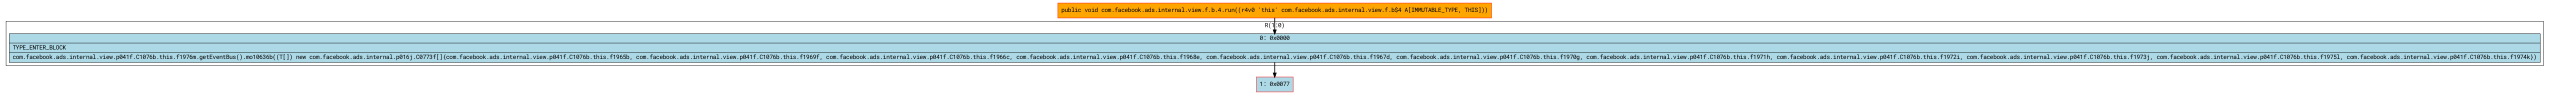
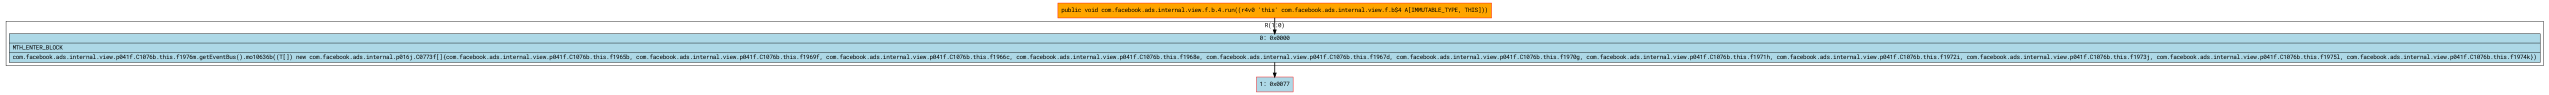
  digraph {
    fontname="Roboto Mono"
    node [color=red shape=record style=filled fillcolor=lightblue fontname="Roboto Mono"]
    edge [style=bold fontname="Roboto Mono"]
-   n1 [color=black label="{0\:\ 0x0000|TYPE_ENTER_BLOCK\l|com.facebook.ads.internal.view.p041f.C1076b.this.f1976m.getEventBus().mo10636b((T[]) new com.facebook.ads.internal.p016j.C0773f[]\{com.facebook.ads.internal.view.p041f.C1076b.this.f1965b, com.facebook.ads.internal.view.p041f.C1076b.this.f1969f, com.facebook.ads.internal.view.p041f.C1076b.this.f1966c, com.facebook.ads.internal.view.p041f.C1076b.this.f1968e, com.facebook.ads.internal.view.p041f.C1076b.this.f1967d, com.facebook.ads.internal.view.p041f.C1076b.this.f1970g, com.facebook.ads.internal.view.p041f.C1076b.this.f1971h, com.facebook.ads.internal.view.p041f.C1076b.this.f1972i, com.facebook.ads.internal.view.p041f.C1076b.this.f1973j, com.facebook.ads.internal.view.p041f.C1076b.this.f1975l, com.facebook.ads.internal.view.p041f.C1076b.this.f1974k\})\l}"]
+   n1 [color=black label="{0\:\ 0x0000|MTH_ENTER_BLOCK\l|com.facebook.ads.internal.view.p041f.C1076b.this.f1976m.getEventBus().mo10636b((T[]) new com.facebook.ads.internal.p016j.C0773f[]\{com.facebook.ads.internal.view.p041f.C1076b.this.f1965b, com.facebook.ads.internal.view.p041f.C1076b.this.f1969f, com.facebook.ads.internal.view.p041f.C1076b.this.f1966c, com.facebook.ads.internal.view.p041f.C1076b.this.f1968e, com.facebook.ads.internal.view.p041f.C1076b.this.f1967d, com.facebook.ads.internal.view.p041f.C1076b.this.f1970g, com.facebook.ads.internal.view.p041f.C1076b.this.f1971h, com.facebook.ads.internal.view.p041f.C1076b.this.f1972i, com.facebook.ads.internal.view.p041f.C1076b.this.f1973j, com.facebook.ads.internal.view.p041f.C1076b.this.f1975l, com.facebook.ads.internal.view.p041f.C1076b.this.f1974k\})\l}"]
    n2 [label="{1\:\ 0x0077}"]
    n3 [label="{public void com.facebook.ads.internal.view.f.b.4.run((r4v0 'this' com.facebook.ads.internal.view.f.b$4 A[IMMUTABLE_TYPE, THIS])) }" fillcolor=orange]
    subgraph cluster_1 {
      label="R(1:0)"
      n1
    }
    n1 -> n2
    n3 -> n1
  }
